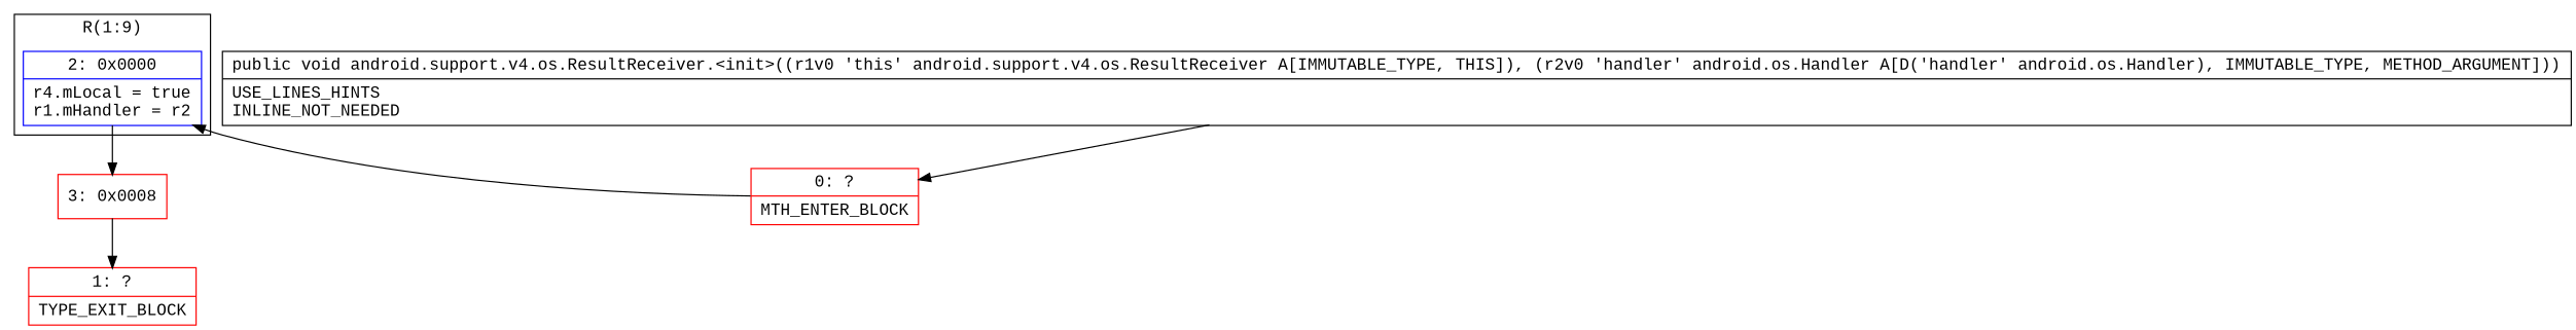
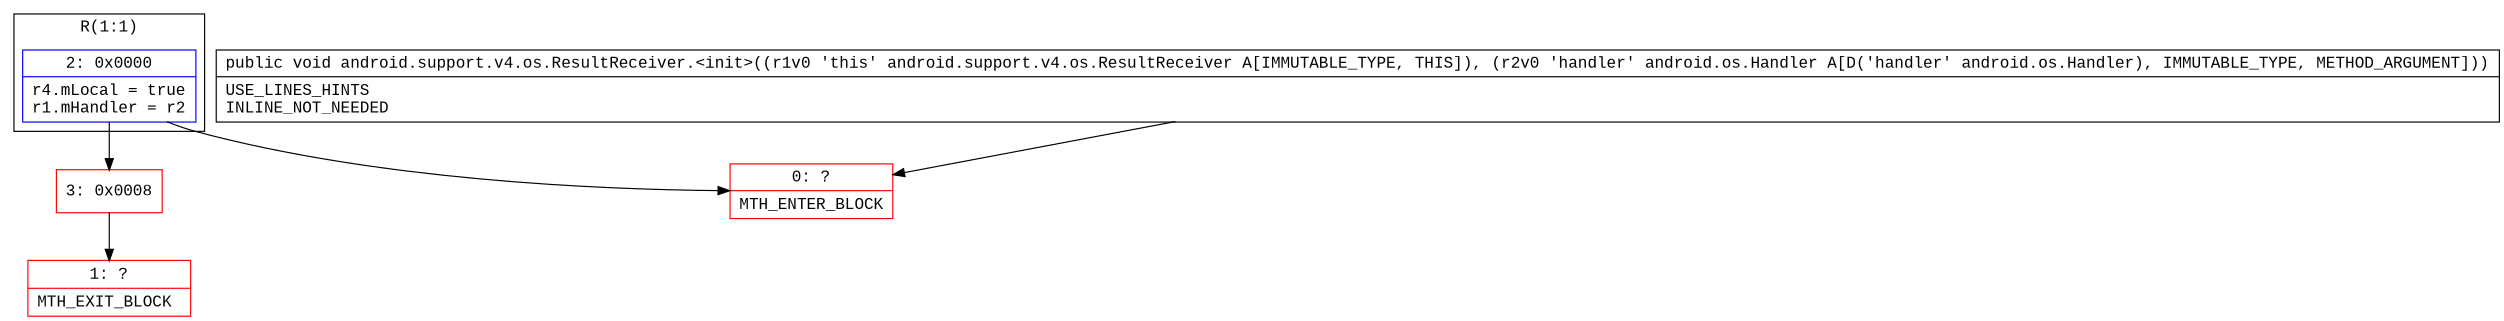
  digraph {
    fontname="Liberation Mono"
    node [color=red fontname="Liberation Mono" shape=record]
    edge [fontname="Liberation Mono"]
    n1 [color=blue label="{2\:\ 0x0000|r4.mLocal = true\lr1.mHandler = r2\l}"]
    n2 [label="{3\:\ 0x0008}"]
-   n3 [label="{1\:\ ?|TYPE_EXIT_BLOCK\l}"]
+   n3 [label="{1\:\ ?|MTH_EXIT_BLOCK\l}"]
    n4 [label="{0\:\ ?|MTH_ENTER_BLOCK\l}"]
    n5 [label="{public void android.support.v4.os.ResultReceiver.\<init\>((r1v0 'this' android.support.v4.os.ResultReceiver A[IMMUTABLE_TYPE, THIS]), (r2v0 'handler' android.os.Handler A[D('handler' android.os.Handler), IMMUTABLE_TYPE, METHOD_ARGUMENT]))  | USE_LINES_HINTS\lINLINE_NOT_NEEDED\l}" color=""]
    subgraph cluster_1 {
-     label="R(1:9)"
+     label="R(1:1)"
      n1
    }
    n1 -> n2
    n2 -> n3
-   n4 -> n1
+   n1 -> n4
    n5 -> n4
  }
